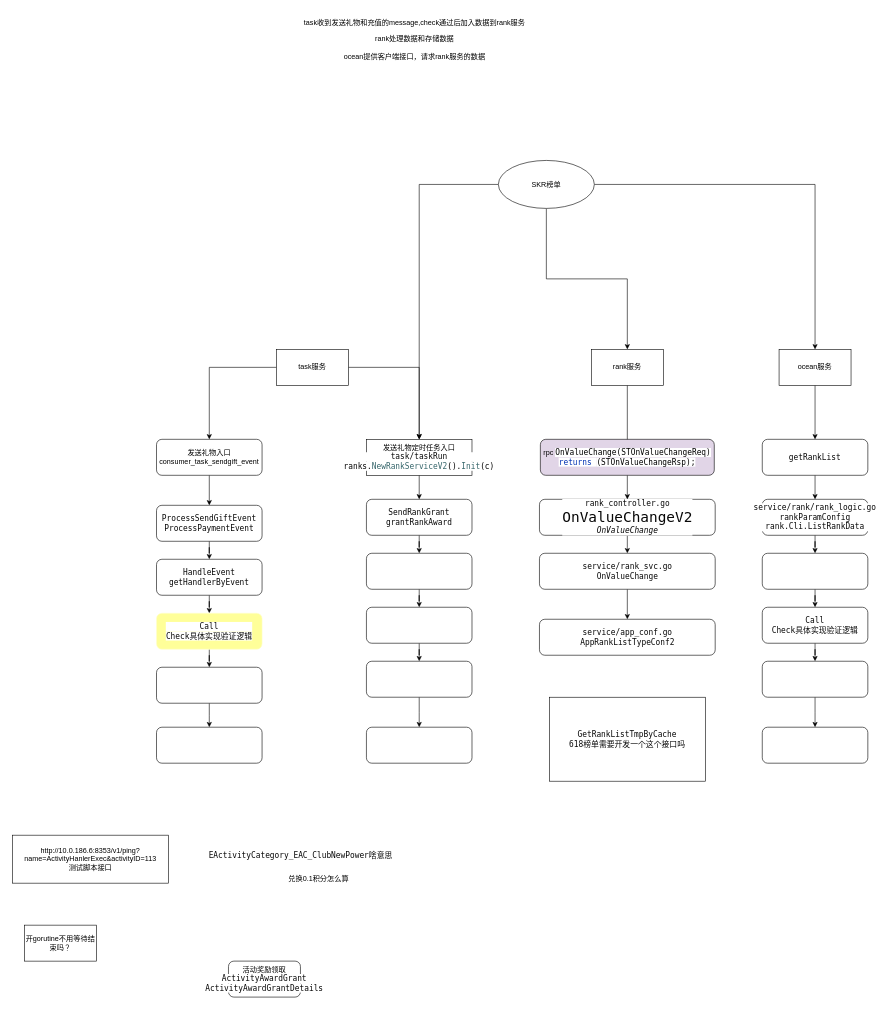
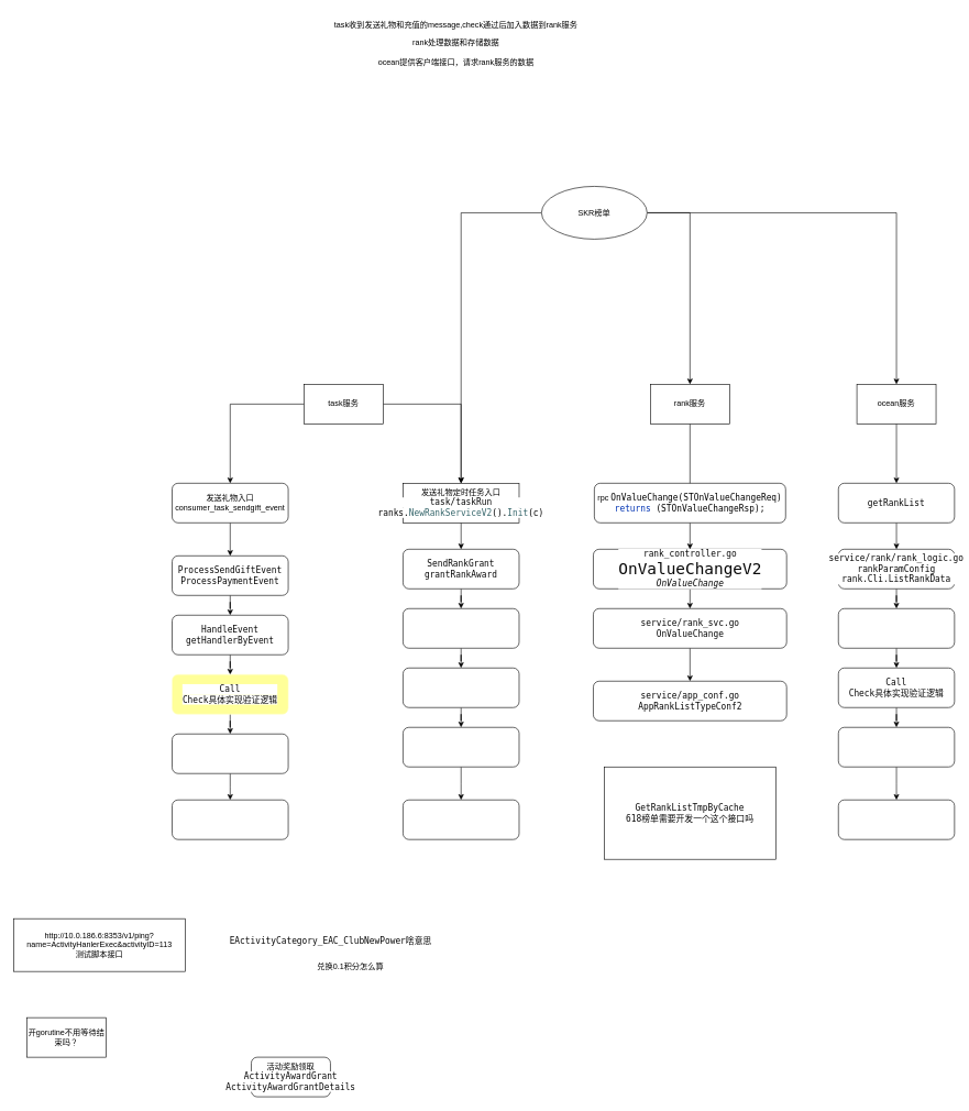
  <mxCell id="0" />
  <mxCell id="1" parent="0" />
  <mxCell id="2" value="" style="edgeStyle=orthogonalEdgeStyle;rounded=0;orthogonalLoop=1;jettySize=auto;html=1;" parent="1" source="3" target="7" edge="1"><mxGeometry relative="1" as="geometry" /></mxCell>
  <mxCell id="3" value="&lt;div style=&quot;background-color: rgb(255, 255, 255); color: rgb(8, 8, 8); font-family: &amp;quot;JetBrains Mono&amp;quot;, monospace; font-size: 9.8pt;&quot;&gt;ProcessSendGiftEvent&lt;/div&gt;&lt;div style=&quot;background-color: rgb(255, 255, 255); color: rgb(8, 8, 8); font-family: &amp;quot;JetBrains Mono&amp;quot;, monospace; font-size: 9.8pt;&quot;&gt;&lt;div style=&quot;font-size: 9.8pt;&quot;&gt;ProcessPaymentEvent&lt;/div&gt;&lt;/div&gt;" style="rounded=1;whiteSpace=wrap;html=1;" parent="1" vertex="1"><mxGeometry x="260" y="842" width="176" height="60" as="geometry" /></mxCell>
  <mxCell id="4" value="" style="edgeStyle=orthogonalEdgeStyle;rounded=0;orthogonalLoop=1;jettySize=auto;html=1;" parent="1" source="5" target="3" edge="1"><mxGeometry relative="1" as="geometry" /></mxCell>
  <mxCell id="5" value="发送礼物入口&lt;br&gt;consumer_task_sendgift_event" style="rounded=1;whiteSpace=wrap;html=1;" parent="1" vertex="1"><mxGeometry x="260" y="732" width="176" height="60" as="geometry" /></mxCell>
  <mxCell id="6" value="" style="edgeStyle=orthogonalEdgeStyle;rounded=0;orthogonalLoop=1;jettySize=auto;html=1;" parent="1" source="7" target="10" edge="1"><mxGeometry relative="1" as="geometry" /></mxCell>
  <mxCell id="7" value="&lt;div style=&quot;background-color: rgb(255, 255, 255); color: rgb(8, 8, 8); font-family: &amp;quot;JetBrains Mono&amp;quot;, monospace; font-size: 9.8pt;&quot;&gt;HandleEvent&lt;br&gt;&lt;/div&gt;&lt;div style=&quot;background-color: rgb(255, 255, 255); color: rgb(8, 8, 8); font-family: &amp;quot;JetBrains Mono&amp;quot;, monospace; font-size: 9.8pt;&quot;&gt;getHandlerByEvent&lt;/div&gt;" style="rounded=1;whiteSpace=wrap;html=1;" parent="1" vertex="1"><mxGeometry x="260" y="932" width="176" height="60" as="geometry" /></mxCell>
  <mxCell id="8" value="" style="rounded=1;whiteSpace=wrap;html=1;" parent="1" vertex="1"><mxGeometry x="260" y="1212" width="176" height="60" as="geometry" /></mxCell>
  <mxCell id="9" value="" style="edgeStyle=orthogonalEdgeStyle;rounded=0;orthogonalLoop=1;jettySize=auto;html=1;" parent="1" source="10" target="12" edge="1"><mxGeometry relative="1" as="geometry" /></mxCell>
  <mxCell id="10" value="&lt;div style=&quot;background-color: rgb(255, 255, 255); color: rgb(8, 8, 8); font-family: &amp;quot;JetBrains Mono&amp;quot;, monospace; font-size: 9.8pt;&quot;&gt;Call&lt;/div&gt;&lt;div style=&quot;background-color: rgb(255, 255, 255); color: rgb(8, 8, 8); font-family: &amp;quot;JetBrains Mono&amp;quot;, monospace; font-size: 9.8pt;&quot;&gt;&lt;div style=&quot;font-size: 9.8pt;&quot;&gt;Check具体实现验证逻辑&lt;/div&gt;&lt;/div&gt;" style="rounded=1;whiteSpace=wrap;html=1;strokeColor=#FFFFCC;fillColor=#FFFF99;" parent="1" vertex="1"><mxGeometry x="260" y="1022" width="176" height="60" as="geometry" /></mxCell>
  <mxCell id="11" value="" style="edgeStyle=orthogonalEdgeStyle;rounded=0;orthogonalLoop=1;jettySize=auto;html=1;" parent="1" source="12" edge="1"><mxGeometry relative="1" as="geometry"><mxPoint x="348" y="1212" as="targetPoint" /></mxGeometry></mxCell>
  <mxCell id="12" value="" style="rounded=1;whiteSpace=wrap;html=1;" parent="1" vertex="1"><mxGeometry x="260" y="1112" width="176" height="60" as="geometry" /></mxCell>
  <mxCell id="13" value="" style="edgeStyle=orthogonalEdgeStyle;rounded=0;orthogonalLoop=1;jettySize=auto;html=1;" parent="1" source="14" target="18" edge="1"><mxGeometry relative="1" as="geometry" /></mxCell>
  <mxCell id="14" value="&lt;div style=&quot;background-color: rgb(255, 255, 255); color: rgb(8, 8, 8); font-family: &amp;quot;JetBrains Mono&amp;quot;, monospace; font-size: 9.8pt;&quot;&gt;&lt;div style=&quot;font-size: 9.8pt;&quot;&gt;SendRankGrant&lt;/div&gt;&lt;div style=&quot;font-size: 9.8pt;&quot;&gt;&lt;div style=&quot;font-size: 9.8pt;&quot;&gt;grantRankAward&lt;/div&gt;&lt;/div&gt;&lt;/div&gt;" style="rounded=1;whiteSpace=wrap;html=1;" parent="1" vertex="1"><mxGeometry x="610" y="832" width="176" height="60" as="geometry" /></mxCell>
  <mxCell id="15" value="" style="edgeStyle=orthogonalEdgeStyle;rounded=0;orthogonalLoop=1;jettySize=auto;html=1;" parent="1" source="16" target="14" edge="1"><mxGeometry relative="1" as="geometry" /></mxCell>
  <mxCell id="16" value="发送礼物定时任务入口&lt;br&gt;&lt;div style=&quot;background-color: rgb(255, 255, 255); color: rgb(8, 8, 8); font-family: &amp;quot;JetBrains Mono&amp;quot;, monospace; font-size: 9.8pt;&quot;&gt;task/taskRun&lt;/div&gt;&lt;div style=&quot;background-color: rgb(255, 255, 255); color: rgb(8, 8, 8); font-family: &amp;quot;JetBrains Mono&amp;quot;, monospace; font-size: 9.8pt;&quot;&gt;&lt;div style=&quot;font-size: 9.8pt;&quot;&gt;ranks.&lt;span style=&quot;color:#36666b;&quot;&gt;NewRankServiceV2&lt;/span&gt;().&lt;span style=&quot;color:#36666b;&quot;&gt;Init&lt;/span&gt;(&lt;span style=&quot;color:#000000;&quot;&gt;c&lt;/span&gt;)&lt;/div&gt;&lt;/div&gt;" style="whiteSpace=wrap;html=1;rounded=0;" parent="1" vertex="1"><mxGeometry x="610" y="732" width="176" height="60" as="geometry" /></mxCell>
  <mxCell id="17" value="" style="edgeStyle=orthogonalEdgeStyle;rounded=0;orthogonalLoop=1;jettySize=auto;html=1;" parent="1" source="18" target="20" edge="1"><mxGeometry relative="1" as="geometry" /></mxCell>
  <mxCell id="18" value="&lt;div style=&quot;background-color: rgb(255, 255, 255); color: rgb(8, 8, 8); font-family: &amp;quot;JetBrains Mono&amp;quot;, monospace; font-size: 9.8pt;&quot;&gt;&lt;br&gt;&lt;/div&gt;" style="rounded=1;whiteSpace=wrap;html=1;" parent="1" vertex="1"><mxGeometry x="610" y="922" width="176" height="60" as="geometry" /></mxCell>
  <mxCell id="19" value="" style="edgeStyle=orthogonalEdgeStyle;rounded=0;orthogonalLoop=1;jettySize=auto;html=1;" parent="1" source="20" target="22" edge="1"><mxGeometry relative="1" as="geometry" /></mxCell>
  <mxCell id="20" value="&lt;div style=&quot;background-color: rgb(255, 255, 255); color: rgb(8, 8, 8); font-family: &amp;quot;JetBrains Mono&amp;quot;, monospace; font-size: 9.8pt;&quot;&gt;&lt;br&gt;&lt;/div&gt;" style="rounded=1;whiteSpace=wrap;html=1;" parent="1" vertex="1"><mxGeometry x="610" y="1012" width="176" height="60" as="geometry" /></mxCell>
  <mxCell id="21" value="" style="edgeStyle=orthogonalEdgeStyle;rounded=0;orthogonalLoop=1;jettySize=auto;html=1;" parent="1" source="22" edge="1"><mxGeometry relative="1" as="geometry"><mxPoint x="698" y="1212" as="targetPoint" /></mxGeometry></mxCell>
  <mxCell id="22" value="" style="rounded=1;whiteSpace=wrap;html=1;" parent="1" vertex="1"><mxGeometry x="610" y="1102" width="176" height="60" as="geometry" /></mxCell>
  <mxCell id="23" value="" style="rounded=1;whiteSpace=wrap;html=1;" parent="1" vertex="1"><mxGeometry x="610" y="1212" width="176" height="60" as="geometry" /></mxCell>
  <mxCell id="24" value="" style="edgeStyle=orthogonalEdgeStyle;rounded=0;orthogonalLoop=1;jettySize=auto;html=1;" parent="1" source="25" edge="1"><mxGeometry relative="1" as="geometry"><mxPoint x="1045" y="922" as="targetPoint" /></mxGeometry></mxCell>
  <mxCell id="25" value="&lt;div style=&quot;background-color: rgb(255, 255, 255); color: rgb(8, 8, 8); font-family: &amp;quot;JetBrains Mono&amp;quot;, monospace;&quot;&gt;&lt;div style=&quot;&quot;&gt;&lt;div style=&quot;font-size: 9.8pt;&quot;&gt;rank_controller.go&lt;/div&gt;&lt;div style=&quot;&quot;&gt;&lt;div style=&quot;&quot;&gt;&lt;font style=&quot;font-size: 24px;&quot;&gt;OnValueChangeV2&lt;/font&gt;&lt;/div&gt;&lt;div style=&quot;font-size: 9.8pt;&quot;&gt;&lt;i&gt;OnValueChange&lt;/i&gt;&lt;/div&gt;&lt;/div&gt;&lt;/div&gt;&lt;/div&gt;" style="rounded=1;whiteSpace=wrap;html=1;" parent="1" vertex="1"><mxGeometry x="898.5" y="832" width="293" height="60" as="geometry" /></mxCell>
  <mxCell id="26" value="" style="edgeStyle=orthogonalEdgeStyle;rounded=0;orthogonalLoop=1;jettySize=auto;html=1;" parent="1" source="27" target="25" edge="1"><mxGeometry relative="1" as="geometry" /></mxCell>
- <mxCell id="27" value="rpc&amp;nbsp;&lt;span style=&quot;border-color: var(--border-color); font-family: &amp;quot;JetBrains Mono&amp;quot;, monospace; font-size: 13.067px; background-color: rgb(255, 255, 255);&quot;&gt;OnValueChange&lt;/span&gt;&lt;span style=&quot;color: rgb(8, 8, 8); font-family: &amp;quot;JetBrains Mono&amp;quot;, monospace; font-size: 13.067px; background-color: rgb(255, 255, 255);&quot;&gt;(&lt;/span&gt;&lt;span style=&quot;border-color: var(--border-color); font-family: &amp;quot;JetBrains Mono&amp;quot;, monospace; font-size: 13.067px; background-color: rgb(255, 255, 255);&quot;&gt;STOnValueChangeReq&lt;/span&gt;&lt;span style=&quot;font-family: &amp;quot;JetBrains Mono&amp;quot;, monospace; font-size: 13.067px; background-color: rgb(255, 255, 255);&quot;&gt;&lt;font color=&quot;#080808&quot;&gt;)&lt;br&gt;&lt;/font&gt;&lt;/span&gt;&lt;span style=&quot;border-color: var(--border-color); font-family: &amp;quot;JetBrains Mono&amp;quot;, monospace; font-size: 13.067px; background-color: rgb(255, 255, 255); color: rgb(0, 51, 179);&quot;&gt;returns&amp;nbsp;&lt;/span&gt;&lt;span style=&quot;color: rgb(8, 8, 8); font-family: &amp;quot;JetBrains Mono&amp;quot;, monospace; font-size: 13.067px; background-color: rgb(255, 255, 255);&quot;&gt;(&lt;/span&gt;&lt;span style=&quot;border-color: var(--border-color); font-family: &amp;quot;JetBrains Mono&amp;quot;, monospace; font-size: 13.067px; background-color: rgb(255, 255, 255);&quot;&gt;STOnValueChangeRsp&lt;/span&gt;&lt;span style=&quot;color: rgb(8, 8, 8); font-family: &amp;quot;JetBrains Mono&amp;quot;, monospace; font-size: 13.067px; background-color: rgb(255, 255, 255);&quot;&gt;);&lt;/span&gt;" style="rounded=1;whiteSpace=wrap;html=1;fillColor=#e1d5e7;" parent="1" vertex="1"><mxGeometry x="900" y="732" width="290" height="60" as="geometry" /></mxCell>
+ <mxCell id="27" value="rpc&amp;nbsp;&lt;span style=&quot;border-color: var(--border-color); font-family: &amp;quot;JetBrains Mono&amp;quot;, monospace; font-size: 13.067px; background-color: rgb(255, 255, 255);&quot;&gt;OnValueChange&lt;/span&gt;&lt;span style=&quot;color: rgb(8, 8, 8); font-family: &amp;quot;JetBrains Mono&amp;quot;, monospace; font-size: 13.067px; background-color: rgb(255, 255, 255);&quot;&gt;(&lt;/span&gt;&lt;span style=&quot;border-color: var(--border-color); font-family: &amp;quot;JetBrains Mono&amp;quot;, monospace; font-size: 13.067px; background-color: rgb(255, 255, 255);&quot;&gt;STOnValueChangeReq&lt;/span&gt;&lt;span style=&quot;font-family: &amp;quot;JetBrains Mono&amp;quot;, monospace; font-size: 13.067px; background-color: rgb(255, 255, 255);&quot;&gt;&lt;font color=&quot;#080808&quot;&gt;)&lt;br&gt;&lt;/font&gt;&lt;/span&gt;&lt;span style=&quot;border-color: var(--border-color); font-family: &amp;quot;JetBrains Mono&amp;quot;, monospace; font-size: 13.067px; background-color: rgb(255, 255, 255); color: rgb(0, 51, 179);&quot;&gt;returns&amp;nbsp;&lt;/span&gt;&lt;span style=&quot;color: rgb(8, 8, 8); font-family: &amp;quot;JetBrains Mono&amp;quot;, monospace; font-size: 13.067px; background-color: rgb(255, 255, 255);&quot;&gt;(&lt;/span&gt;&lt;span style=&quot;border-color: var(--border-color); font-family: &amp;quot;JetBrains Mono&amp;quot;, monospace; font-size: 13.067px; background-color: rgb(255, 255, 255);&quot;&gt;STOnValueChangeRsp&lt;/span&gt;&lt;span style=&quot;color: rgb(8, 8, 8); font-family: &amp;quot;JetBrains Mono&amp;quot;, monospace; font-size: 13.067px; background-color: rgb(255, 255, 255);&quot;&gt;);&lt;/span&gt;" style="rounded=1;whiteSpace=wrap;html=1;" parent="1" vertex="1"><mxGeometry x="900" y="732" width="290" height="60" as="geometry" /></mxCell>
  <mxCell id="28" value="" style="edgeStyle=orthogonalEdgeStyle;rounded=0;orthogonalLoop=1;jettySize=auto;html=1;" parent="1" source="29" target="32" edge="1"><mxGeometry relative="1" as="geometry" /></mxCell>
  <mxCell id="29" value="&lt;div style=&quot;background-color: rgb(255, 255, 255); color: rgb(8, 8, 8); font-family: &amp;quot;JetBrains Mono&amp;quot;, monospace; font-size: 9.8pt;&quot;&gt;&lt;div style=&quot;font-size: 9.8pt;&quot;&gt;&lt;span style=&quot;font-size: 9.8pt;&quot;&gt;service/rank/rank_logic.go&lt;/span&gt;&lt;br&gt;&lt;/div&gt;&lt;div style=&quot;font-size: 9.8pt;&quot;&gt;&lt;div style=&quot;border-color: var(--border-color); font-size: 9.8pt;&quot;&gt;rankParamConfig&lt;/div&gt;&lt;div style=&quot;border-color: var(--border-color); font-size: 9.8pt;&quot;&gt;&lt;div style=&quot;font-size: 9.8pt;&quot;&gt;rank.Cli.ListRankData&lt;/div&gt;&lt;/div&gt;&lt;/div&gt;&lt;/div&gt;" style="rounded=1;whiteSpace=wrap;html=1;" parent="1" vertex="1"><mxGeometry x="1270" y="832" width="176" height="60" as="geometry" /></mxCell>
  <mxCell id="30" value="" style="edgeStyle=orthogonalEdgeStyle;rounded=0;orthogonalLoop=1;jettySize=auto;html=1;" parent="1" source="38" target="29" edge="1"><mxGeometry relative="1" as="geometry" /></mxCell>
  <mxCell id="31" value="" style="edgeStyle=orthogonalEdgeStyle;rounded=0;orthogonalLoop=1;jettySize=auto;html=1;" parent="1" source="32" target="34" edge="1"><mxGeometry relative="1" as="geometry" /></mxCell>
  <mxCell id="32" value="&lt;div style=&quot;background-color: rgb(255, 255, 255); color: rgb(8, 8, 8); font-family: &amp;quot;JetBrains Mono&amp;quot;, monospace; font-size: 9.8pt;&quot;&gt;&lt;br&gt;&lt;/div&gt;" style="rounded=1;whiteSpace=wrap;html=1;" parent="1" vertex="1"><mxGeometry x="1270" y="922" width="176" height="60" as="geometry" /></mxCell>
  <mxCell id="33" value="" style="edgeStyle=orthogonalEdgeStyle;rounded=0;orthogonalLoop=1;jettySize=auto;html=1;" parent="1" source="34" target="36" edge="1"><mxGeometry relative="1" as="geometry" /></mxCell>
  <mxCell id="34" value="&lt;div style=&quot;background-color: rgb(255, 255, 255); color: rgb(8, 8, 8); font-family: &amp;quot;JetBrains Mono&amp;quot;, monospace; font-size: 9.8pt;&quot;&gt;Call&lt;/div&gt;&lt;div style=&quot;background-color: rgb(255, 255, 255); color: rgb(8, 8, 8); font-family: &amp;quot;JetBrains Mono&amp;quot;, monospace; font-size: 9.8pt;&quot;&gt;&lt;div style=&quot;font-size: 9.8pt;&quot;&gt;Check具体实现验证逻辑&lt;/div&gt;&lt;/div&gt;" style="rounded=1;whiteSpace=wrap;html=1;" parent="1" vertex="1"><mxGeometry x="1270" y="1012" width="176" height="60" as="geometry" /></mxCell>
  <mxCell id="35" value="" style="edgeStyle=orthogonalEdgeStyle;rounded=0;orthogonalLoop=1;jettySize=auto;html=1;" parent="1" source="36" edge="1"><mxGeometry relative="1" as="geometry"><mxPoint x="1358" y="1212" as="targetPoint" /></mxGeometry></mxCell>
  <mxCell id="36" value="" style="rounded=1;whiteSpace=wrap;html=1;" parent="1" vertex="1"><mxGeometry x="1270" y="1102" width="176" height="60" as="geometry" /></mxCell>
  <mxCell id="37" value="" style="rounded=1;whiteSpace=wrap;html=1;" parent="1" vertex="1"><mxGeometry x="1270" y="1212" width="176" height="60" as="geometry" /></mxCell>
  <mxCell id="38" value="&lt;div style=&quot;background-color: rgb(255, 255, 255); color: rgb(8, 8, 8); font-family: &amp;quot;JetBrains Mono&amp;quot;, monospace; font-size: 9.8pt;&quot;&gt;getRankList&lt;br&gt;&lt;/div&gt;" style="rounded=1;whiteSpace=wrap;html=1;" parent="1" vertex="1"><mxGeometry x="1270" y="732" width="176" height="60" as="geometry" /></mxCell>
  <mxCell id="39" style="edgeStyle=orthogonalEdgeStyle;rounded=0;orthogonalLoop=1;jettySize=auto;html=1;entryX=0.5;entryY=0;entryDx=0;entryDy=0;" parent="1" source="41" target="5" edge="1"><mxGeometry relative="1" as="geometry" /></mxCell>
  <mxCell id="40" style="edgeStyle=orthogonalEdgeStyle;rounded=0;orthogonalLoop=1;jettySize=auto;html=1;entryX=0.5;entryY=0;entryDx=0;entryDy=0;" parent="1" source="41" target="16" edge="1"><mxGeometry relative="1" as="geometry" /></mxCell>
  <mxCell id="41" value="task服务" style="rounded=0;whiteSpace=wrap;html=1;" parent="1" vertex="1"><mxGeometry x="460" y="582" width="120" height="60" as="geometry" /></mxCell>
  <mxCell id="42" style="edgeStyle=orthogonalEdgeStyle;rounded=0;orthogonalLoop=1;jettySize=auto;html=1;" parent="1" source="45" target="16" edge="1"><mxGeometry relative="1" as="geometry" /></mxCell>
  <mxCell id="43" style="edgeStyle=orthogonalEdgeStyle;rounded=0;orthogonalLoop=1;jettySize=auto;html=1;" parent="1" source="45" target="47" edge="1"><mxGeometry relative="1" as="geometry" /></mxCell>
  <mxCell id="44" style="edgeStyle=orthogonalEdgeStyle;rounded=0;orthogonalLoop=1;jettySize=auto;html=1;" parent="1" source="45" target="49" edge="1"><mxGeometry relative="1" as="geometry" /></mxCell>
- <mxCell id="45" value="SKR榜单" style="ellipse;whiteSpace=wrap;html=1;" parent="1" vertex="1"><mxGeometry x="830" y="267" width="160" height="80" as="geometry" /></mxCell>
+ <mxCell id="45" value="SKR榜单" style="ellipse;whiteSpace=wrap;html=1;" parent="1" vertex="1"><mxGeometry x="820" y="282" width="160" height="80" as="geometry" /></mxCell>
  <mxCell id="46" style="edgeStyle=orthogonalEdgeStyle;rounded=0;orthogonalLoop=1;jettySize=auto;html=1;entryX=0.5;entryY=0;entryDx=0;entryDy=0;endArrow=none;" parent="1" source="47" target="27" edge="1"><mxGeometry relative="1" as="geometry" /></mxCell>
  <mxCell id="47" value="rank服务" style="rounded=0;whiteSpace=wrap;html=1;" parent="1" vertex="1"><mxGeometry x="985" y="582" width="120" height="60" as="geometry" /></mxCell>
  <mxCell id="48" value="" style="edgeStyle=orthogonalEdgeStyle;rounded=0;orthogonalLoop=1;jettySize=auto;html=1;" parent="1" source="49" target="38" edge="1"><mxGeometry relative="1" as="geometry" /></mxCell>
  <mxCell id="49" value="ocean服务" style="rounded=0;whiteSpace=wrap;html=1;" parent="1" vertex="1"><mxGeometry x="1298" y="582" width="120" height="60" as="geometry" /></mxCell>
  <mxCell id="50" value="" style="edgeStyle=orthogonalEdgeStyle;rounded=0;orthogonalLoop=1;jettySize=auto;html=1;" parent="1" source="51" target="52" edge="1"><mxGeometry relative="1" as="geometry" /></mxCell>
  <mxCell id="51" value="&lt;div style=&quot;background-color: rgb(255, 255, 255); color: rgb(8, 8, 8); font-family: &amp;quot;JetBrains Mono&amp;quot;, monospace; font-size: 9.8pt;&quot;&gt;&lt;div style=&quot;font-size: 9.8pt;&quot;&gt;&lt;div style=&quot;font-size: 9.8pt;&quot;&gt;&lt;div style=&quot;font-size: 9.8pt;&quot;&gt;service/rank_svc.go&lt;/div&gt;&lt;div style=&quot;font-size: 9.8pt;&quot;&gt;OnValueChange&lt;/div&gt;&lt;/div&gt;&lt;/div&gt;&lt;/div&gt;" style="rounded=1;whiteSpace=wrap;html=1;" parent="1" vertex="1"><mxGeometry x="898.5" y="922" width="293" height="60" as="geometry" /></mxCell>
  <mxCell id="52" value="&lt;div style=&quot;background-color: rgb(255, 255, 255); color: rgb(8, 8, 8); font-family: &amp;quot;JetBrains Mono&amp;quot;, monospace; font-size: 9.8pt;&quot;&gt;&lt;div style=&quot;font-size: 9.8pt;&quot;&gt;&lt;div style=&quot;font-size: 9.8pt;&quot;&gt;&lt;div style=&quot;font-size: 9.8pt;&quot;&gt;&lt;div style=&quot;font-size: 9.8pt;&quot;&gt;service/app_conf.go&lt;/div&gt;&lt;div style=&quot;font-size: 9.8pt;&quot;&gt;AppRankListTypeConf2&lt;/div&gt;&lt;/div&gt;&lt;/div&gt;&lt;/div&gt;&lt;/div&gt;" style="rounded=1;whiteSpace=wrap;html=1;" parent="1" vertex="1"><mxGeometry x="898.5" y="1032" width="293" height="60" as="geometry" /></mxCell>
  <mxCell id="53" value="&lt;div style=&quot;background-color: rgb(255, 255, 255); color: rgb(8, 8, 8); font-family: &amp;quot;JetBrains Mono&amp;quot;, monospace; font-size: 9.8pt;&quot;&gt;GetRankListTmpByCache&lt;/div&gt;&lt;div style=&quot;background-color: rgb(255, 255, 255); color: rgb(8, 8, 8); font-family: &amp;quot;JetBrains Mono&amp;quot;, monospace; font-size: 9.8pt;&quot;&gt;618榜单需要开发一个这个接口吗&lt;/div&gt;" style="whiteSpace=wrap;html=1;" parent="1" vertex="1"><mxGeometry x="915" y="1162" width="260" height="140" as="geometry" /></mxCell>
  <mxCell id="54" value="task收到发送礼物和充值的message,check通过后加入数据到rank服务&lt;br&gt;&lt;br&gt;rank处理数据和存储数据&lt;br&gt;&lt;br&gt;ocean提供客户端接口，请求rank服务的数据" style="text;html=1;align=center;verticalAlign=middle;resizable=0;points=[];autosize=1;strokeColor=none;fillColor=none;" parent="1" vertex="1"><mxGeometry x="495" y="20" width="390" height="90" as="geometry" /></mxCell>
  <mxCell id="55" value="&lt;div style=&quot;background-color: rgb(255, 255, 255); color: rgb(8, 8, 8); font-family: &amp;quot;JetBrains Mono&amp;quot;, monospace; font-size: 9.8pt;&quot;&gt;EActivityCategory_EAC_ClubNewPower啥意思&lt;/div&gt;" style="text;html=1;align=center;verticalAlign=middle;resizable=0;points=[];autosize=1;strokeColor=none;fillColor=none;" parent="1" vertex="1"><mxGeometry x="335" y="1410" width="330" height="30" as="geometry" /></mxCell>
  <mxCell id="56" value="兑换0.1积分怎么算&lt;br&gt;" style="text;html=1;align=center;verticalAlign=middle;resizable=0;points=[];autosize=1;strokeColor=none;fillColor=none;" parent="1" vertex="1"><mxGeometry x="470" y="1450" width="120" height="30" as="geometry" /></mxCell>
  <mxCell id="57" value="活动奖励领取&lt;br&gt;&lt;div style=&quot;background-color: rgb(255, 255, 255); color: rgb(8, 8, 8); font-family: &amp;quot;JetBrains Mono&amp;quot;, monospace; font-size: 9.8pt;&quot;&gt;ActivityAwardGrant&lt;/div&gt;&lt;div style=&quot;background-color: rgb(255, 255, 255); color: rgb(8, 8, 8); font-family: &amp;quot;JetBrains Mono&amp;quot;, monospace; font-size: 9.8pt;&quot;&gt;&lt;div style=&quot;font-size: 9.8pt;&quot;&gt;ActivityAwardGrantDetails&lt;/div&gt;&lt;/div&gt;" style="rounded=1;whiteSpace=wrap;html=1;" parent="1" vertex="1"><mxGeometry x="380" y="1602" width="120" height="60" as="geometry" /></mxCell>
  <mxCell id="58" value="http://10.0.186.6:8353/v1/ping?name=ActivityHanlerExec&amp;amp;activityID=113&lt;br&gt;测试脚本接口&lt;br&gt;" style="whiteSpace=wrap;html=1;" vertex="1" parent="1"><mxGeometry x="20" y="1392" width="260" height="80" as="geometry" /></mxCell>
  <mxCell id="59" value="开gorutine不用等待结束吗？&lt;br&gt;" style="whiteSpace=wrap;html=1;" vertex="1" parent="1"><mxGeometry x="40" y="1542" width="120" height="60" as="geometry" /></mxCell>
